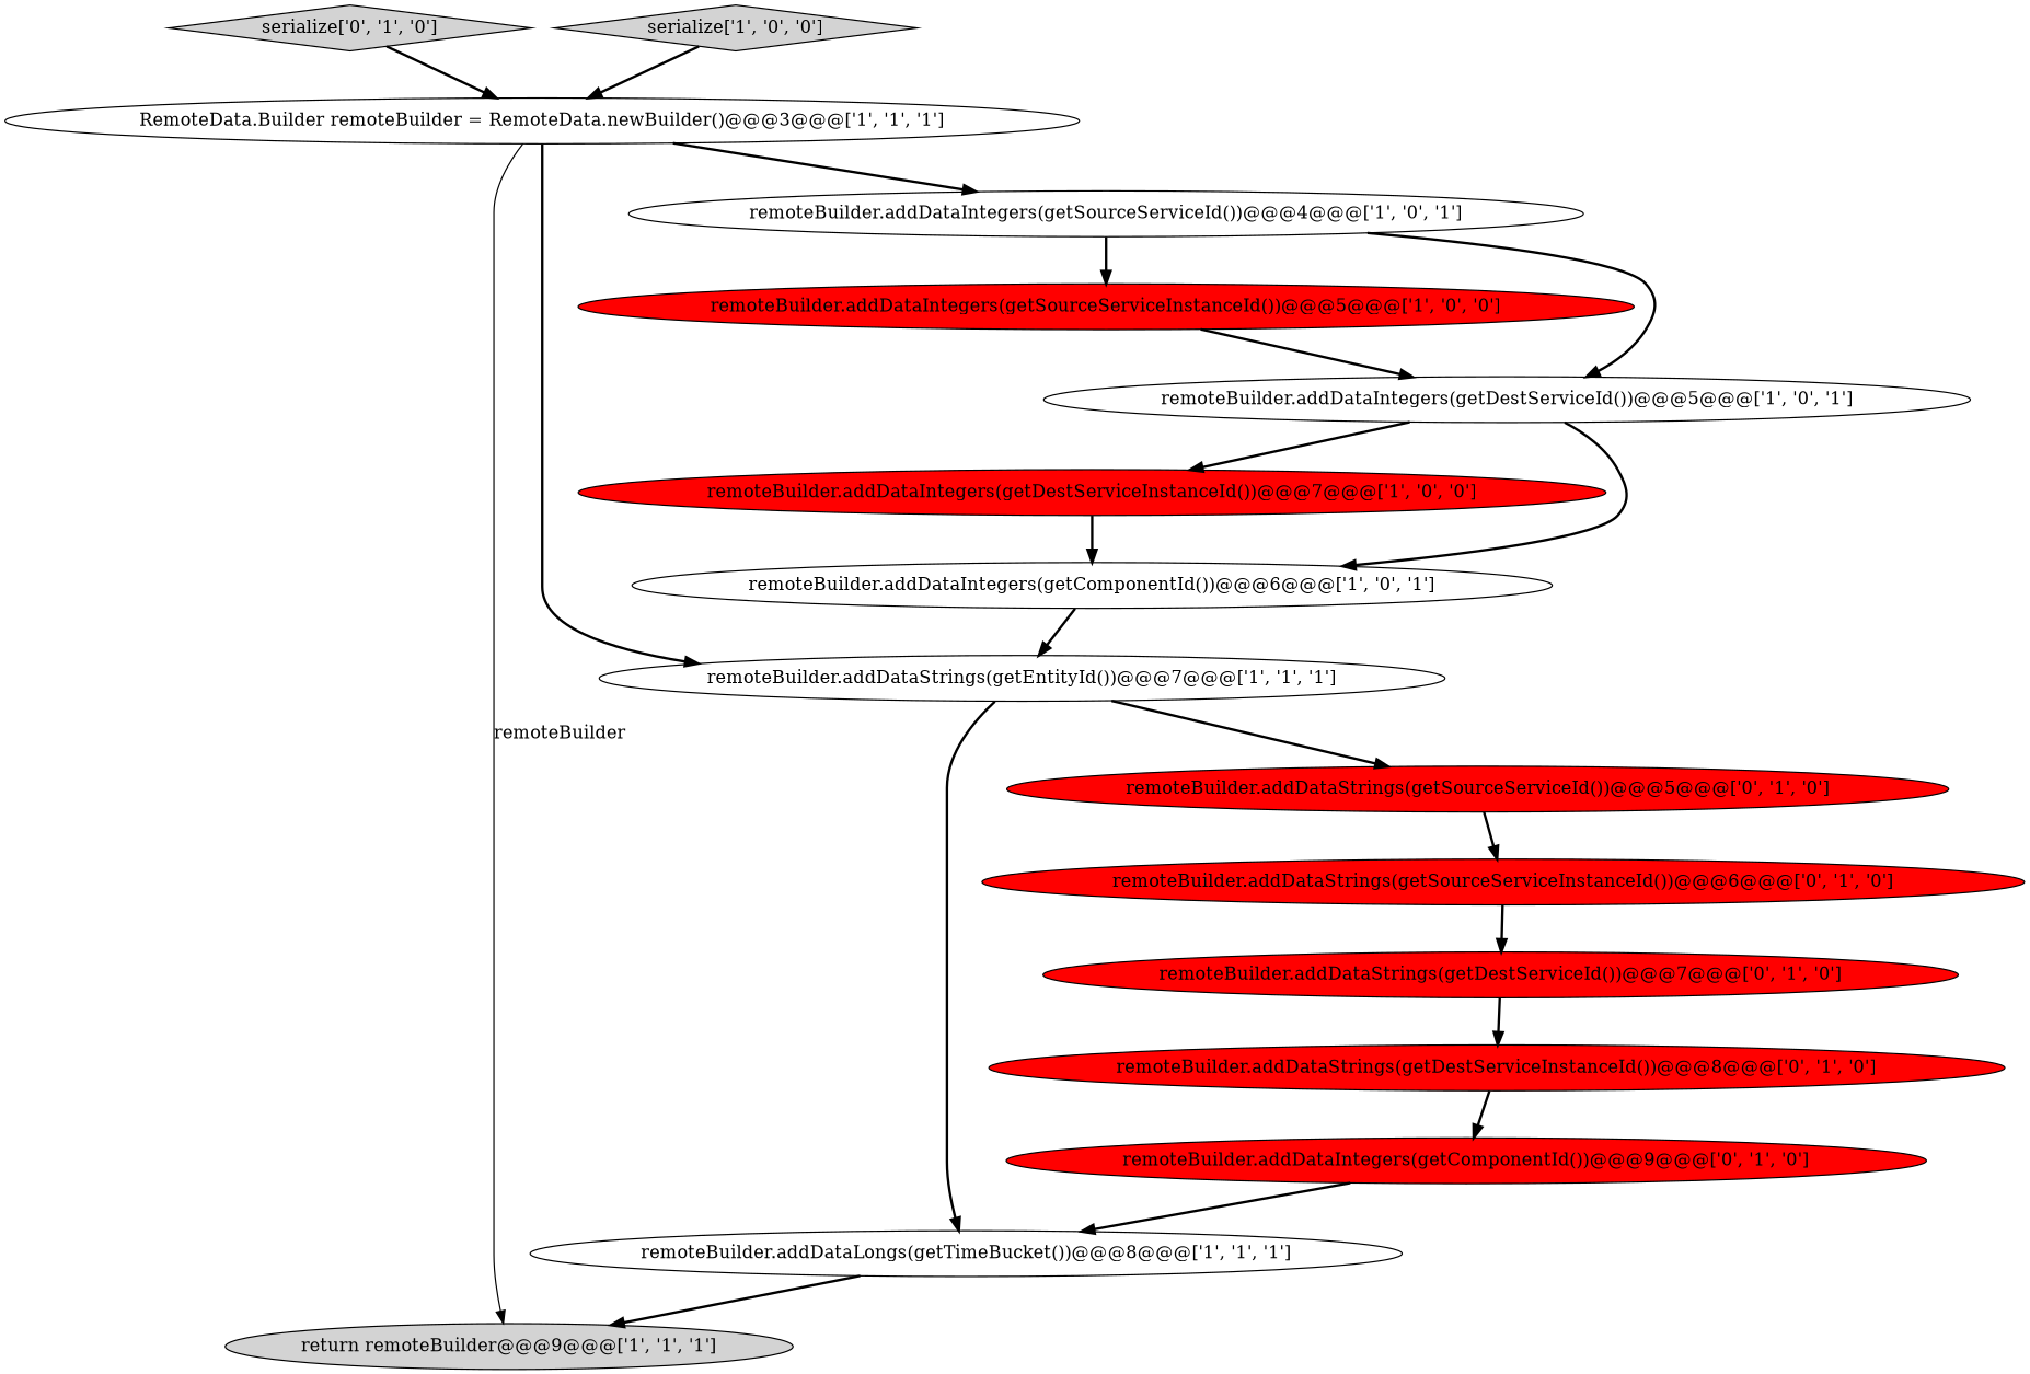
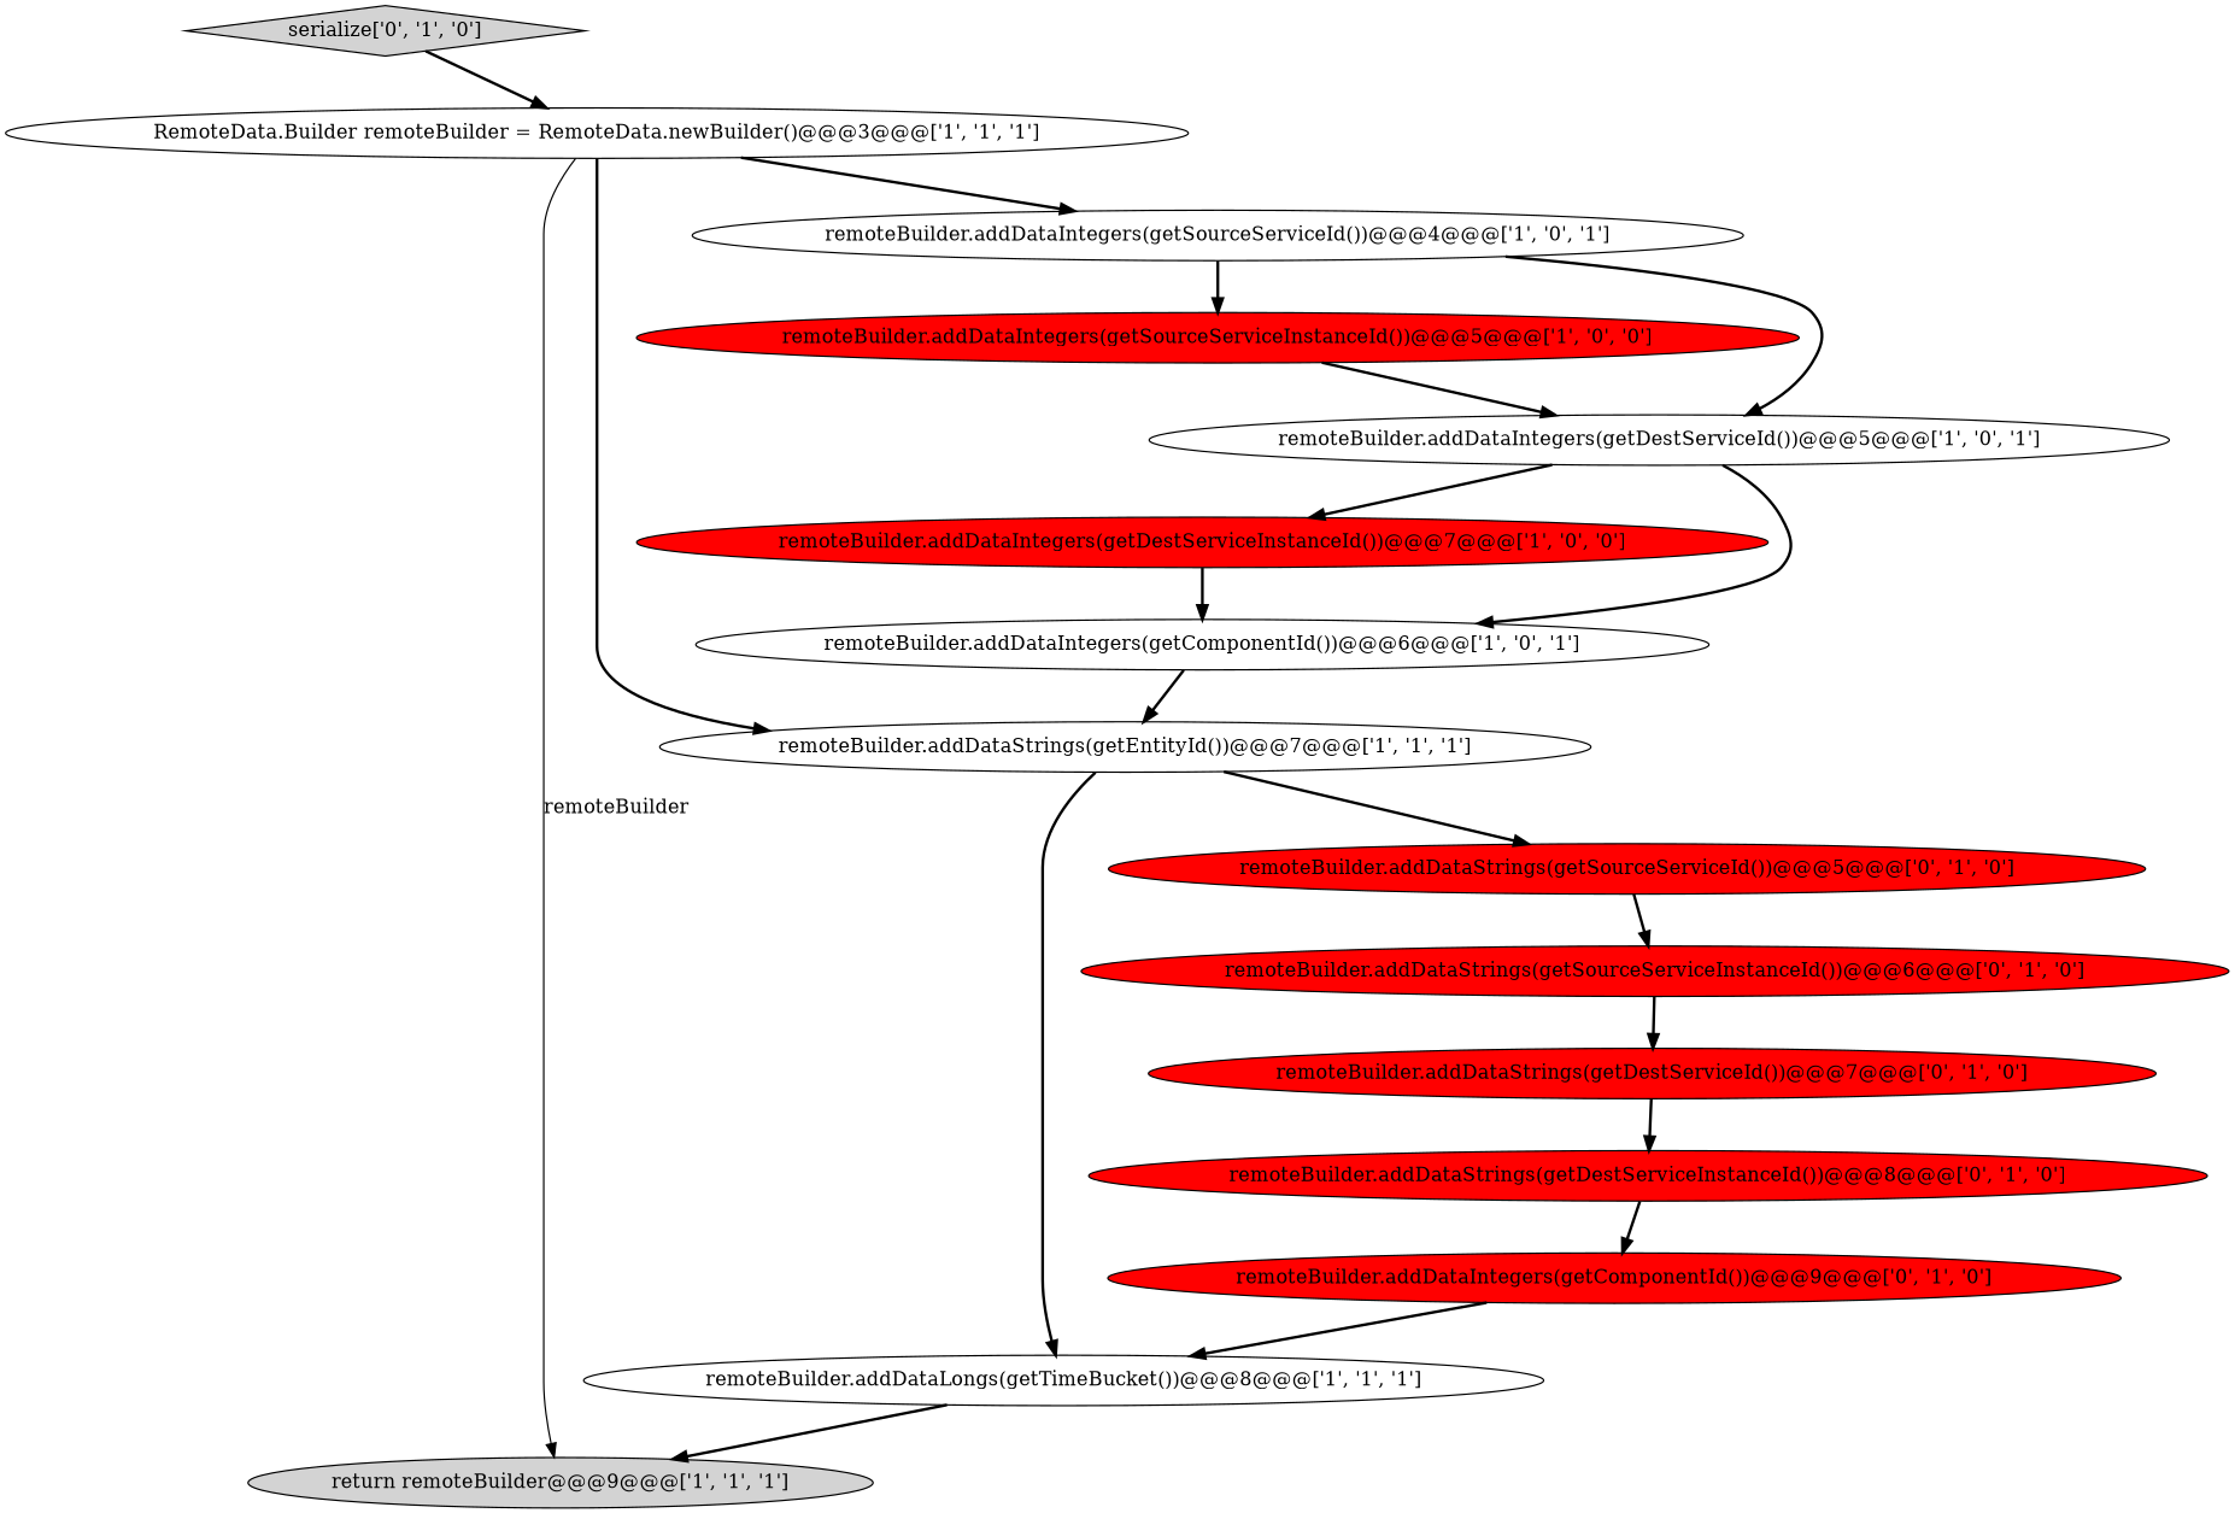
  digraph {
    node [fillcolor=red shape=ellipse style=filled]
    edge [style=bold]
    n1 [fillcolor=white label="remoteBuilder.addDataLongs(getTimeBucket())@@@8@@@['1', '1', '1']"]
    n2 [fillcolor=lightgray label="return remoteBuilder@@@9@@@['1', '1', '1']"]
    n3 [label="remoteBuilder.addDataIntegers(getDestServiceInstanceId())@@@7@@@['1', '0', '0']"]
    n4 [fillcolor=white label="remoteBuilder.addDataIntegers(getComponentId())@@@6@@@['1', '0', '1']"]
    n5 [fillcolor=white label="remoteBuilder.addDataStrings(getEntityId())@@@7@@@['1', '1', '1']"]
    n6 [fillcolor=lightgray label="serialize['0', '1', '0']" shape=diamond]
    n7 [fillcolor=white label="RemoteData.Builder remoteBuilder = RemoteData.newBuilder()@@@3@@@['1', '1', '1']"]
    n8 [fillcolor=white label="remoteBuilder.addDataIntegers(getSourceServiceId())@@@4@@@['1', '0', '1']"]
    n9 [label="remoteBuilder.addDataStrings(getDestServiceInstanceId())@@@8@@@['0', '1', '0']"]
    n10 [label="remoteBuilder.addDataIntegers(getComponentId())@@@9@@@['0', '1', '0']"]
    n11 [label="remoteBuilder.addDataStrings(getSourceServiceId())@@@5@@@['0', '1', '0']"]
    n12 [label="remoteBuilder.addDataStrings(getSourceServiceInstanceId())@@@6@@@['0', '1', '0']"]
    n13 [label="remoteBuilder.addDataStrings(getDestServiceId())@@@7@@@['0', '1', '0']"]
    n14 [label="remoteBuilder.addDataIntegers(getSourceServiceInstanceId())@@@5@@@['1', '0', '0']"]
    n15 [fillcolor=white label="remoteBuilder.addDataIntegers(getDestServiceId())@@@5@@@['1', '0', '1']"]
-   n16 [fillcolor=lightgray label="serialize['1', '0', '0']" shape=diamond]
    n1 -> n2
    n3 -> n4
    n4 -> n5
    n5 -> n1
    n5 -> n11
    n6 -> n7
    n7 -> n2 [label=remoteBuilder style=solid]
    n7 -> n5
    n7 -> n8
    n8 -> n14
    n8 -> n15
    n9 -> n10
    n10 -> n1
    n11 -> n12
    n12 -> n13
    n13 -> n9
    n14 -> n15
    n15 -> n3
    n15 -> n4
-   n16 -> n7
  }
